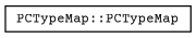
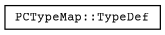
  digraph {
    rankdir=LR
    fontname="Courier Prime"
-   n1 [color=black fillcolor=white fontname="Courier Prime" fontsize=10 height=0.2 label="PCTypeMap::PCTypeMap" shape=record style=filled width=0.4]
+   n1 [color=black fillcolor=white fontname="Courier Prime" fontsize=10 height=0.2 label="PCTypeMap::TypeDef" shape=record style=filled width=0.4]
  }
